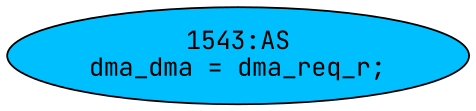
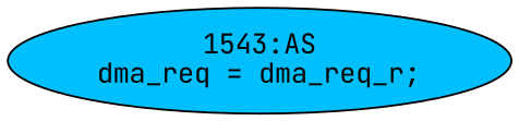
  strict digraph {
    fontname="JetBrains Mono"
-   n1 [ast="<pyverilog.vparser.ast.Assign object at 0x7f0a38da3210>" def_var="['dma_req']" fillcolor=deepskyblue label="1543:AS\ndma_dma = dma_req_r;" statements="[]" style=filled typ=Assign use_var="['dma_req_r']" fontname="JetBrains Mono"]
+   n1 [ast="<pyverilog.vparser.ast.Assign object at 0x7f0a38da3210>" def_var="['dma_req']" fillcolor=deepskyblue label="1543:AS\ndma_req = dma_req_r;" statements="[]" style=filled typ=Assign use_var="['dma_req_r']" fontname="JetBrains Mono"]
  }
